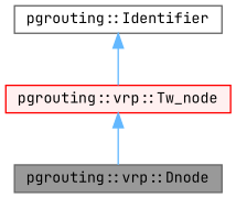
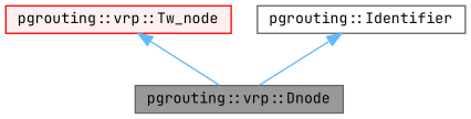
  digraph {
    fontname="JetBrains Mono"
    node [color=gray40 fontname="JetBrains Mono" fontsize=10 shape=box style=filled]
    edge [color=steelblue1 dir=back fontname="JetBrains Mono" fontsize=10 labelfontname=Helvetica labelfontsize=10 style=solid]
    n1 [fillcolor=grey60 fontcolor=black height=0.2 label="pgrouting::vrp::Dnode" width=0.4]
    n2 [color=red fillcolor="#FFF0F0" height=0.2 label="pgrouting::vrp::Tw_node" width=0.4]
    n3 [fillcolor=white height=0.2 label="pgrouting::Identifier" width=0.4]
    n2 -> n1
-   n3 -> n2
+   n3 -> n1
  }
